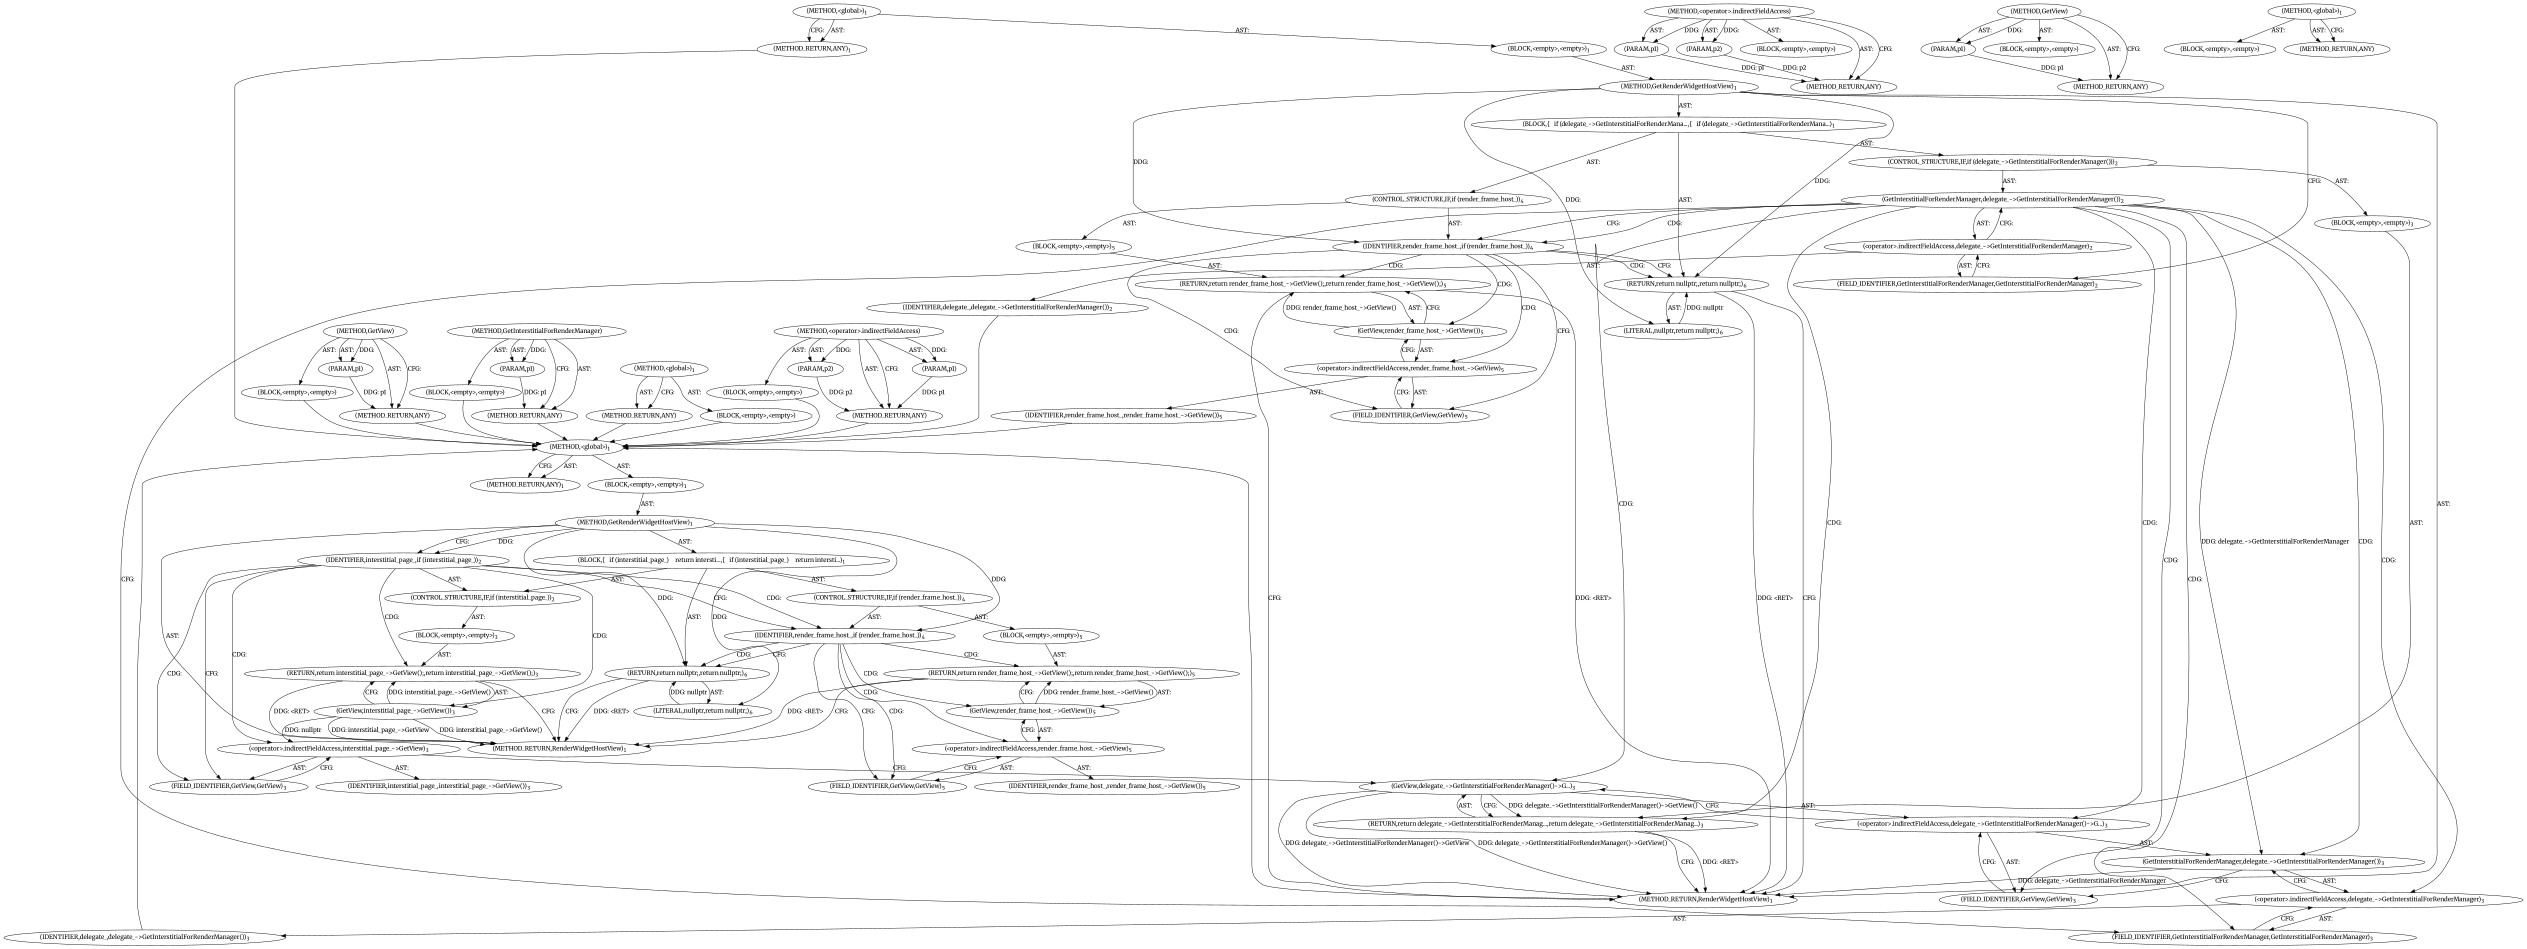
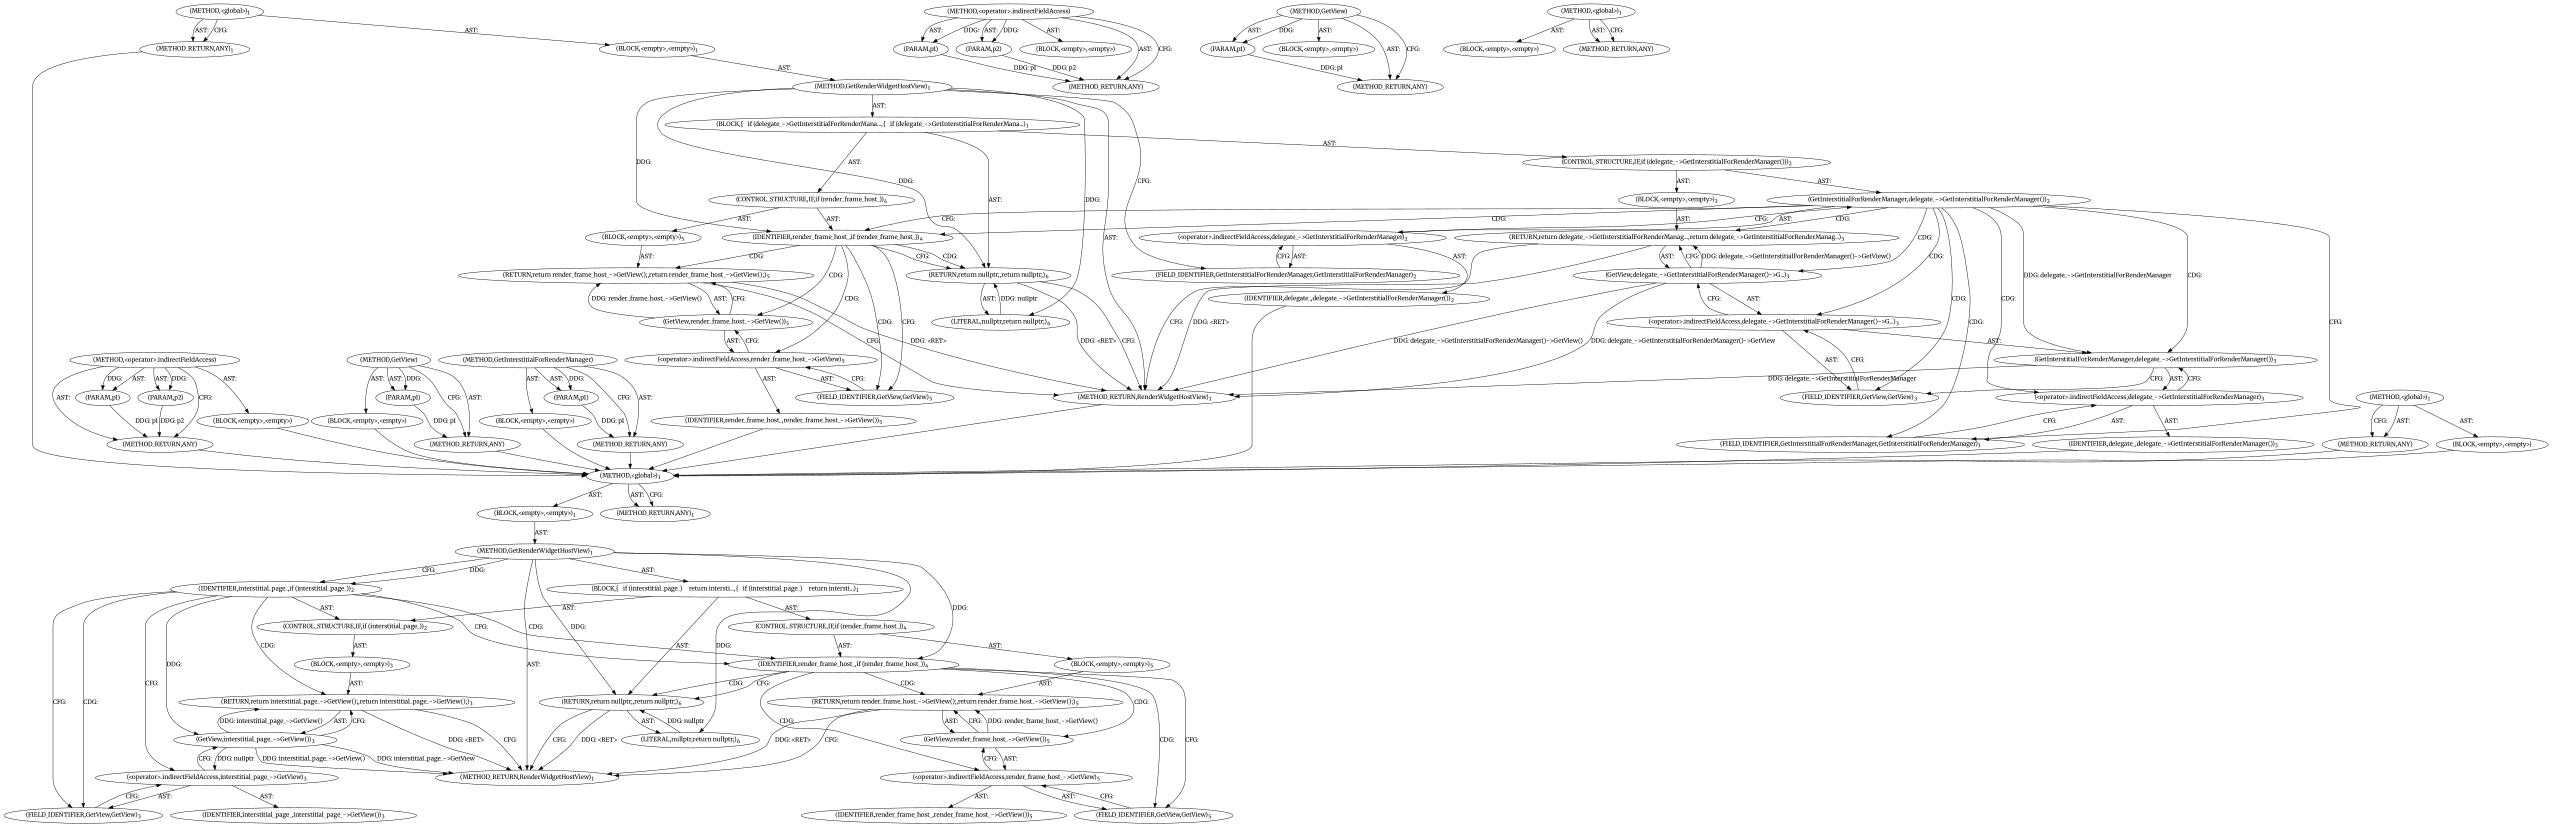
  digraph {
    fontname=Merriweather
    node [fontname=Merriweather]
    edge [fontname=Merriweather]
    n1 [label=<(METHOD,&lt;global&gt;)<SUB>1</SUB>>]
    n2 [label=<(BLOCK,&lt;empty&gt;,&lt;empty&gt;)<SUB>1</SUB>>]
    n3 [label=<(METHOD_RETURN,ANY)<SUB>1</SUB>>]
    n4 [label=<(METHOD,GetRenderWidgetHostView)<SUB>1</SUB>>]
    n5 [label=<(BLOCK,{   if (interstitial_page_)     return intersti...,{   if (interstitial_page_)     return intersti...)<SUB>1</SUB>>]
    n6 [label=<(IDENTIFIER,interstitial_page_,if (interstitial_page_))<SUB>2</SUB>>]
    n7 [label=<(IDENTIFIER,render_frame_host_,if (render_frame_host_))<SUB>4</SUB>>]
    n8 [label=<(RETURN,return nullptr;,return nullptr;)<SUB>6</SUB>>]
    n9 [label=<(LITERAL,nullptr,return nullptr;)<SUB>6</SUB>>]
    n10 [label=<(METHOD_RETURN,RenderWidgetHostView)<SUB>1</SUB>>]
    n11 [label=<(CONTROL_STRUCTURE,IF,if (interstitial_page_))<SUB>2</SUB>>]
    n12 [label=<(CONTROL_STRUCTURE,IF,if (render_frame_host_))<SUB>4</SUB>>]
    n13 [label=<(RETURN,return interstitial_page_-&gt;GetView();,return interstitial_page_-&gt;GetView();)<SUB>3</SUB>>]
    n14 [label=<(GetView,interstitial_page_-&gt;GetView())<SUB>3</SUB>>]
    n15 [label=<(&lt;operator&gt;.indirectFieldAccess,interstitial_page_-&gt;GetView)<SUB>3</SUB>>]
    n16 [label=<(FIELD_IDENTIFIER,GetView,GetView)<SUB>3</SUB>>]
    n17 [label=<(RETURN,return render_frame_host_-&gt;GetView();,return render_frame_host_-&gt;GetView();)<SUB>5</SUB>>]
    n18 [label=<(GetView,render_frame_host_-&gt;GetView())<SUB>5</SUB>>]
    n19 [label=<(&lt;operator&gt;.indirectFieldAccess,render_frame_host_-&gt;GetView)<SUB>5</SUB>>]
    n20 [label=<(FIELD_IDENTIFIER,GetView,GetView)<SUB>5</SUB>>]
    n21 [label=<(BLOCK,&lt;empty&gt;,&lt;empty&gt;)<SUB>3</SUB>>]
    n22 [label=<(BLOCK,&lt;empty&gt;,&lt;empty&gt;)<SUB>5</SUB>>]
    n23 [label=<(IDENTIFIER,interstitial_page_,interstitial_page_-&gt;GetView())<SUB>3</SUB>>]
    n24 [label=<(IDENTIFIER,render_frame_host_,render_frame_host_-&gt;GetView())<SUB>5</SUB>>]
    n25 [label=<(METHOD,&lt;operator&gt;.indirectFieldAccess)>]
    n26 [label=<(PARAM,p1)>]
    n27 [label=<(PARAM,p2)>]
    n28 [label=<(BLOCK,&lt;empty&gt;,&lt;empty&gt;)>]
    n29 [label=<(METHOD_RETURN,ANY)>]
    n30 [label=<(METHOD,GetView)>]
    n31 [label=<(PARAM,p1)>]
    n32 [label=<(BLOCK,&lt;empty&gt;,&lt;empty&gt;)>]
    n33 [label=<(METHOD_RETURN,ANY)>]
    n34 [label=<(METHOD,&lt;global&gt;)<SUB>1</SUB>>]
    n35 [label=<(BLOCK,&lt;empty&gt;,&lt;empty&gt;)>]
    n36 [label=<(METHOD_RETURN,ANY)>]
    n37 [label=<(METHOD,&lt;global&gt;)<SUB>1</SUB>>]
    n38 [label=<(BLOCK,&lt;empty&gt;,&lt;empty&gt;)<SUB>1</SUB>>]
    n39 [label=<(METHOD_RETURN,ANY)<SUB>1</SUB>>]
    n40 [label=<(METHOD,GetRenderWidgetHostView)<SUB>1</SUB>>]
    n41 [label=<(BLOCK,{   if (delegate_-&gt;GetInterstitialForRenderMana...,{   if (delegate_-&gt;GetInterstitialForRenderMana...)<SUB>1</SUB>>]
    n42 [label=<(FIELD_IDENTIFIER,GetInterstitialForRenderManager,GetInterstitialForRenderManager)<SUB>2</SUB>>]
    n43 [label=<(IDENTIFIER,render_frame_host_,if (render_frame_host_))<SUB>4</SUB>>]
    n44 [label=<(RETURN,return nullptr;,return nullptr;)<SUB>6</SUB>>]
    n45 [label=<(LITERAL,nullptr,return nullptr;)<SUB>6</SUB>>]
    n46 [label=<(METHOD_RETURN,RenderWidgetHostView)<SUB>1</SUB>>]
    n47 [label=<(CONTROL_STRUCTURE,IF,if (delegate_-&gt;GetInterstitialForRenderManager()))<SUB>2</SUB>>]
    n48 [label=<(CONTROL_STRUCTURE,IF,if (render_frame_host_))<SUB>4</SUB>>]
    n49 [label=<(&lt;operator&gt;.indirectFieldAccess,delegate_-&gt;GetInterstitialForRenderManager)<SUB>2</SUB>>]
    n50 [label=<(RETURN,return render_frame_host_-&gt;GetView();,return render_frame_host_-&gt;GetView();)<SUB>5</SUB>>]
    n51 [label=<(GetView,render_frame_host_-&gt;GetView())<SUB>5</SUB>>]
    n52 [label=<(&lt;operator&gt;.indirectFieldAccess,render_frame_host_-&gt;GetView)<SUB>5</SUB>>]
    n53 [label=<(FIELD_IDENTIFIER,GetView,GetView)<SUB>5</SUB>>]
    n54 [label=<(GetInterstitialForRenderManager,delegate_-&gt;GetInterstitialForRenderManager())<SUB>2</SUB>>]
    n55 [label=<(BLOCK,&lt;empty&gt;,&lt;empty&gt;)<SUB>3</SUB>>]
    n56 [label=<(BLOCK,&lt;empty&gt;,&lt;empty&gt;)<SUB>5</SUB>>]
    n57 [label=<(RETURN,return delegate_-&gt;GetInterstitialForRenderManag...,return delegate_-&gt;GetInterstitialForRenderManag...)<SUB>3</SUB>>]
    n58 [label=<(GetView,delegate_-&gt;GetInterstitialForRenderManager()-&gt;G...)<SUB>3</SUB>>]
    n59 [label=<(&lt;operator&gt;.indirectFieldAccess,delegate_-&gt;GetInterstitialForRenderManager()-&gt;G...)<SUB>3</SUB>>]
    n60 [label=<(GetInterstitialForRenderManager,delegate_-&gt;GetInterstitialForRenderManager())<SUB>3</SUB>>]
    n61 [label=<(&lt;operator&gt;.indirectFieldAccess,delegate_-&gt;GetInterstitialForRenderManager)<SUB>3</SUB>>]
    n62 [label=<(FIELD_IDENTIFIER,GetInterstitialForRenderManager,GetInterstitialForRenderManager)<SUB>3</SUB>>]
    n63 [label=<(FIELD_IDENTIFIER,GetView,GetView)<SUB>3</SUB>>]
    n64 [label=<(IDENTIFIER,delegate_,delegate_-&gt;GetInterstitialForRenderManager())<SUB>2</SUB>>]
    n65 [label=<(IDENTIFIER,delegate_,delegate_-&gt;GetInterstitialForRenderManager())<SUB>3</SUB>>]
    n66 [label=<(IDENTIFIER,render_frame_host_,render_frame_host_-&gt;GetView())<SUB>5</SUB>>]
    n67 [label=<(METHOD,&lt;operator&gt;.indirectFieldAccess)>]
    n68 [label=<(PARAM,p1)>]
    n69 [label=<(PARAM,p2)>]
    n70 [label=<(BLOCK,&lt;empty&gt;,&lt;empty&gt;)>]
    n71 [label=<(METHOD_RETURN,ANY)>]
    n72 [label=<(METHOD,GetView)>]
    n73 [label=<(PARAM,p1)>]
    n74 [label=<(BLOCK,&lt;empty&gt;,&lt;empty&gt;)>]
    n75 [label=<(METHOD_RETURN,ANY)>]
    n76 [label=<(METHOD,GetInterstitialForRenderManager)>]
    n77 [label=<(PARAM,p1)>]
    n78 [label=<(BLOCK,&lt;empty&gt;,&lt;empty&gt;)>]
    n79 [label=<(METHOD_RETURN,ANY)>]
    n80 [label=<(METHOD,&lt;global&gt;)<SUB>1</SUB>>]
    n81 [label=<(BLOCK,&lt;empty&gt;,&lt;empty&gt;)>]
    n82 [label=<(METHOD_RETURN,ANY)>]
    n1 -> n2 [label="AST: "]
    n1 -> n3 [label="AST: "]
    n1 -> n3 [label="CFG: "]
    n2 -> n4 [label="AST: "]
    n4 -> n5 [label="AST: "]
    n4 -> n6 [label="CFG: "]
    n4 -> n6 [label="DDG: "]
    n4 -> n7 [label="DDG: "]
    n4 -> n8 [label="DDG: "]
    n4 -> n9 [label="DDG: "]
    n4 -> n10 [label="AST: "]
    n5 -> n8 [label="AST: "]
    n5 -> n11 [label="AST: "]
    n5 -> n12 [label="AST: "]
    n6 -> n7 [label="CFG: "]
    n6 -> n7 [label="CDG: "]
    n6 -> n11 [label="AST: "]
    n6 -> n13 [label="CDG: "]
-   n6 -> n14 [label="CDG: "]
-   n6 -> n15 [label="CDG: "]
+   n6 -> n14 [label="DDG: "]
+   n6 -> n15 [label="CFG: "]
    n6 -> n16 [label="CFG: "]
    n6 -> n16 [label="CDG: "]
    n7 -> n8 [label="CFG: "]
    n7 -> n8 [label="CDG: "]
    n7 -> n17 [label="CDG: "]
    n7 -> n18 [label="CDG: "]
    n7 -> n19 [label="CDG: "]
    n7 -> n20 [label="CFG: "]
    n7 -> n20 [label="CDG: "]
    n8 -> n9 [label="AST: "]
    n8 -> n10 [label="CFG: "]
    n8 -> n10 [label="DDG: &lt;RET&gt;"]
    n9 -> n8 [label="DDG: nullptr"]
    n11 -> n21 [label="AST: "]
    n12 -> n7 [label="AST: "]
    n12 -> n22 [label="AST: "]
    n13 -> n10 [label="CFG: "]
    n13 -> n10 [label="DDG: &lt;RET&gt;"]
    n13 -> n14 [label="AST: "]
    n14 -> n10 [label="DDG: interstitial_page_-&gt;GetView"]
    n14 -> n10 [label="DDG: interstitial_page_-&gt;GetView()"]
    n14 -> n13 [label="CFG: "]
    n14 -> n13 [label="DDG: interstitial_page_-&gt;GetView()"]
    n14 -> n15 [label="DDG: nullptr"]
-   n15 -> n58 [label="CFG: "]
+   n15 -> n14 [label="CFG: "]
    n15 -> n16 [label="AST: "]
    n15 -> n23 [label="AST: "]
    n16 -> n15 [label="CFG: "]
    n17 -> n10 [label="CFG: "]
    n17 -> n10 [label="DDG: &lt;RET&gt;"]
    n17 -> n18 [label="AST: "]
    n18 -> n17 [label="CFG: "]
    n18 -> n17 [label="DDG: render_frame_host_-&gt;GetView()"]
    n18 -> n19 [label="AST: "]
    n19 -> n18 [label="CFG: "]
    n19 -> n20 [label="AST: "]
    n19 -> n24 [label="AST: "]
    n20 -> n19 [label="CFG: "]
    n21 -> n13 [label="AST: "]
    n22 -> n17 [label="AST: "]
    n25 -> n26 [label="AST: "]
    n25 -> n26 [label="DDG: "]
    n25 -> n27 [label="AST: "]
    n25 -> n27 [label="DDG: "]
    n25 -> n28 [label="AST: "]
    n25 -> n29 [label="AST: "]
    n25 -> n29 [label="CFG: "]
    n26 -> n29 [label="DDG: p1"]
    n27 -> n29 [label="DDG: p2"]
    n30 -> n31 [label="AST: "]
    n30 -> n31 [label="DDG: "]
    n30 -> n32 [label="AST: "]
    n30 -> n33 [label="AST: "]
    n30 -> n33 [label="CFG: "]
    n31 -> n33 [label="DDG: p1"]
    n34 -> n35 [label="AST: "]
    n34 -> n36 [label="AST: "]
    n34 -> n36 [label="CFG: "]
    n37 -> n38 [label="AST: "]
    n37 -> n39 [label="AST: "]
    n37 -> n39 [label="CFG: "]
    n38 -> n40 [label="AST: "]
    n39 -> n1
    n40 -> n41 [label="AST: "]
    n40 -> n42 [label="CFG: "]
    n40 -> n43 [label="DDG: "]
    n40 -> n44 [label="DDG: "]
    n40 -> n45 [label="DDG: "]
    n40 -> n46 [label="AST: "]
    n41 -> n44 [label="AST: "]
    n41 -> n47 [label="AST: "]
    n41 -> n48 [label="AST: "]
    n42 -> n49 [label="CFG: "]
    n43 -> n44 [label="CFG: "]
    n43 -> n44 [label="CDG: "]
    n43 -> n50 [label="CDG: "]
    n43 -> n51 [label="CDG: "]
    n43 -> n52 [label="CDG: "]
    n43 -> n53 [label="CFG: "]
    n43 -> n53 [label="CDG: "]
    n44 -> n45 [label="AST: "]
    n44 -> n46 [label="CFG: "]
    n44 -> n46 [label="DDG: &lt;RET&gt;"]
    n45 -> n44 [label="DDG: nullptr"]
    n46 -> n1
    n47 -> n54 [label="AST: "]
    n47 -> n55 [label="AST: "]
    n48 -> n43 [label="AST: "]
    n48 -> n56 [label="AST: "]
    n49 -> n42 [label="AST: "]
    n49 -> n54 [label="CFG: "]
    n49 -> n64 [label="AST: "]
    n50 -> n46 [label="CFG: "]
    n50 -> n46 [label="DDG: &lt;RET&gt;"]
    n50 -> n51 [label="AST: "]
    n51 -> n50 [label="CFG: "]
    n51 -> n50 [label="DDG: render_frame_host_-&gt;GetView()"]
    n51 -> n52 [label="AST: "]
    n52 -> n51 [label="CFG: "]
    n52 -> n53 [label="AST: "]
    n52 -> n66 [label="AST: "]
    n53 -> n52 [label="CFG: "]
    n54 -> n43 [label="CFG: "]
    n54 -> n43 [label="CDG: "]
    n54 -> n49 [label="AST: "]
    n54 -> n57 [label="CDG: "]
    n54 -> n58 [label="CDG: "]
    n54 -> n59 [label="CDG: "]
    n54 -> n60 [label="DDG: delegate_-&gt;GetInterstitialForRenderManager"]
    n54 -> n60 [label="CDG: "]
    n54 -> n61 [label="CDG: "]
    n54 -> n62 [label="CFG: "]
    n54 -> n62 [label="CDG: "]
    n54 -> n63 [label="CDG: "]
    n55 -> n57 [label="AST: "]
    n56 -> n50 [label="AST: "]
    n57 -> n46 [label="CFG: "]
    n57 -> n46 [label="DDG: &lt;RET&gt;"]
    n57 -> n58 [label="AST: "]
    n58 -> n46 [label="DDG: delegate_-&gt;GetInterstitialForRenderManager()-&gt;GetView"]
    n58 -> n46 [label="DDG: delegate_-&gt;GetInterstitialForRenderManager()-&gt;GetView()"]
    n58 -> n57 [label="CFG: "]
    n58 -> n57 [label="DDG: delegate_-&gt;GetInterstitialForRenderManager()-&gt;GetView()"]
    n58 -> n59 [label="AST: "]
    n59 -> n58 [label="CFG: "]
    n59 -> n60 [label="AST: "]
    n59 -> n63 [label="AST: "]
    n60 -> n46 [label="DDG: delegate_-&gt;GetInterstitialForRenderManager"]
    n60 -> n61 [label="AST: "]
    n60 -> n63 [label="CFG: "]
    n61 -> n60 [label="CFG: "]
    n61 -> n62 [label="AST: "]
    n61 -> n65 [label="AST: "]
    n62 -> n61 [label="CFG: "]
    n63 -> n59 [label="CFG: "]
    n64 -> n1
    n65 -> n1
    n66 -> n1
    n67 -> n68 [label="AST: "]
    n67 -> n68 [label="DDG: "]
    n67 -> n69 [label="AST: "]
    n67 -> n69 [label="DDG: "]
    n67 -> n70 [label="AST: "]
    n67 -> n71 [label="AST: "]
    n67 -> n71 [label="CFG: "]
    n68 -> n71 [label="DDG: p1"]
    n69 -> n71 [label="DDG: p2"]
    n70 -> n1
    n71 -> n1
    n72 -> n73 [label="AST: "]
    n72 -> n73 [label="DDG: "]
    n72 -> n74 [label="AST: "]
    n72 -> n75 [label="AST: "]
    n72 -> n75 [label="CFG: "]
    n73 -> n75 [label="DDG: p1"]
    n74 -> n1
    n75 -> n1
    n76 -> n77 [label="AST: "]
    n76 -> n77 [label="DDG: "]
    n76 -> n78 [label="AST: "]
    n76 -> n79 [label="AST: "]
    n76 -> n79 [label="CFG: "]
    n77 -> n79 [label="DDG: p1"]
    n78 -> n1
    n79 -> n1
    n80 -> n81 [label="AST: "]
    n80 -> n82 [label="AST: "]
    n80 -> n82 [label="CFG: "]
    n81 -> n1
    n82 -> n1
  }
